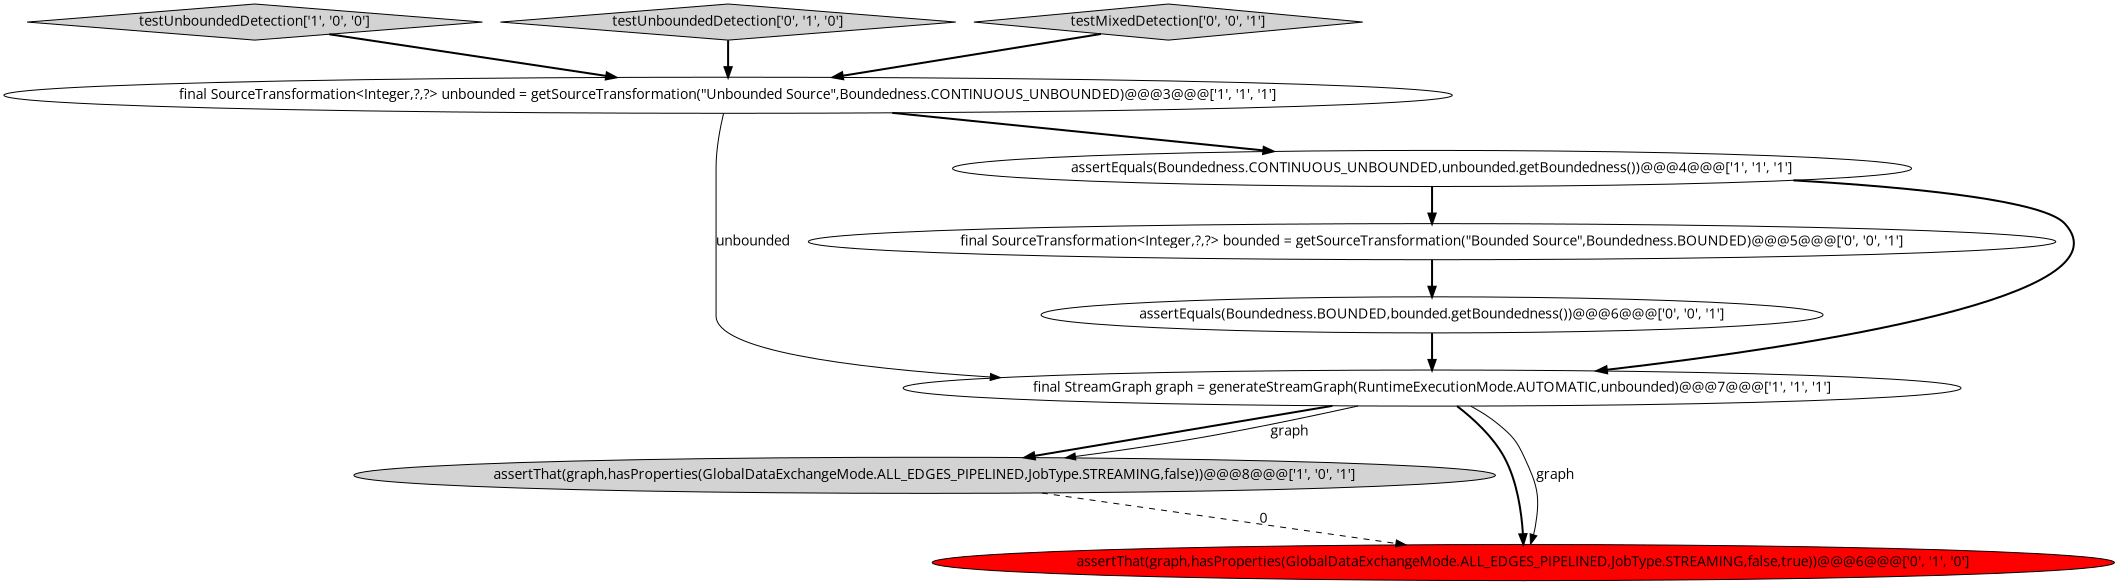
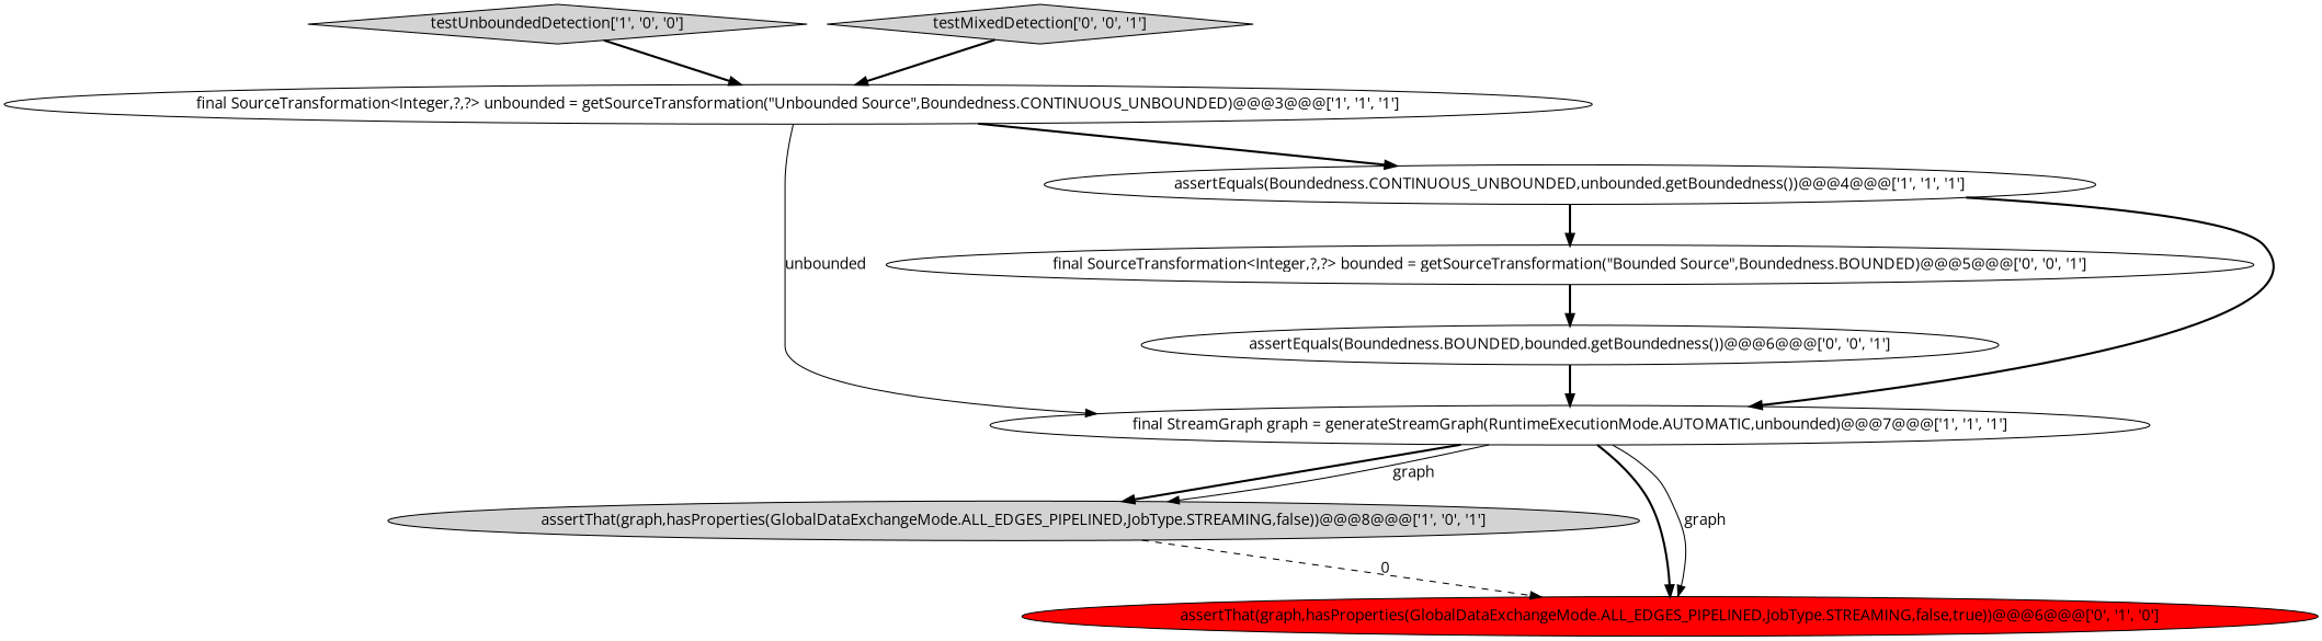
  digraph {
    fontname="Open Sans"
    node [fillcolor=white shape=ellipse style=filled fontname="Open Sans"]
    edge [style=bold fontname="Open Sans"]
    n1 [label="final SourceTransformation<Integer,?,?> bounded = getSourceTransformation(\"Bounded Source\",Boundedness.BOUNDED)@@@5@@@['0', '0', '1']"]
    n2 [label="assertEquals(Boundedness.BOUNDED,bounded.getBoundedness())@@@6@@@['0', '0', '1']"]
    n3 [fillcolor=lightgray label="assertThat(graph,hasProperties(GlobalDataExchangeMode.ALL_EDGES_PIPELINED,JobType.STREAMING,false))@@@8@@@['1', '0', '1']"]
    n4 [fillcolor=red label="assertThat(graph,hasProperties(GlobalDataExchangeMode.ALL_EDGES_PIPELINED,JobType.STREAMING,false,true))@@@6@@@['0', '1', '0']"]
    n5 [fillcolor=lightgray label="testUnboundedDetection['1', '0', '0']" shape=diamond]
    n6 [label="final SourceTransformation<Integer,?,?> unbounded = getSourceTransformation(\"Unbounded Source\",Boundedness.CONTINUOUS_UNBOUNDED)@@@3@@@['1', '1', '1']"]
-   n7 [fillcolor=lightgray label="testUnboundedDetection['0', '1', '0']" shape=diamond]
    n8 [fillcolor=lightgray label="testMixedDetection['0', '0', '1']" shape=diamond]
    n9 [label="final StreamGraph graph = generateStreamGraph(RuntimeExecutionMode.AUTOMATIC,unbounded)@@@7@@@['1', '1', '1']"]
    n10 [label="assertEquals(Boundedness.CONTINUOUS_UNBOUNDED,unbounded.getBoundedness())@@@4@@@['1', '1', '1']"]
    n1 -> n2
    n2 -> n9
    n3 -> n4 [label=0 style=dashed]
    n5 -> n6
    n6 -> n9 [label=unbounded style=solid]
    n6 -> n10
-   n7 -> n6
    n8 -> n6
    n9 -> n3
    n9 -> n3 [label="graph" style=solid]
    n9 -> n4
    n9 -> n4 [label="graph" style=solid]
    n10 -> n1
    n10 -> n9
  }
